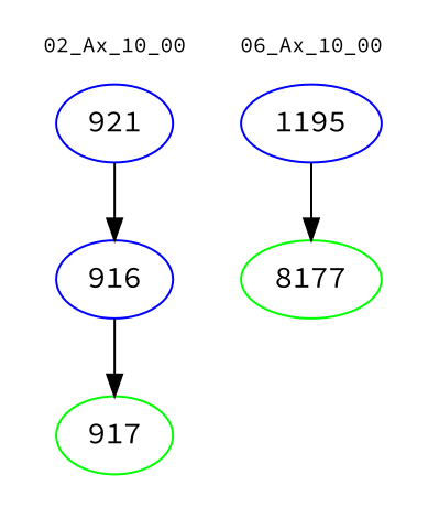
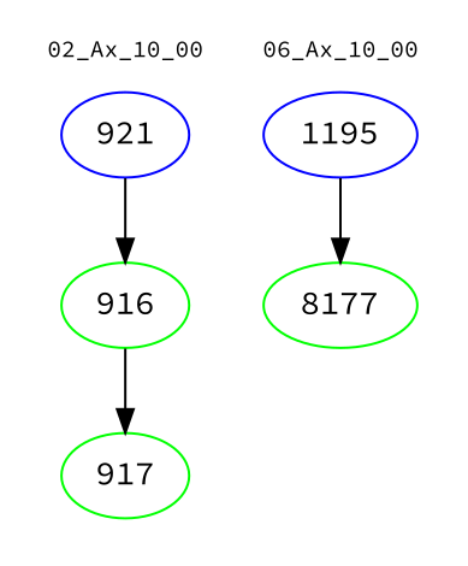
  digraph {
    fontname="Source Code Pro"
    node [color=green fontname="Source Code Pro"]
    edge [color=black fontname="Source Code Pro"]
    n1 [color=blue label=921]
-   n2 [color=blue label=916]
+   n2 [label=916]
    n3 [label=917]
    n4 [color=blue label=1195]
    n5 [label=8177]
    subgraph cluster_1 {
      color=white
      fontsize=10
      label="02_Ax_10_00"
      n1
      n2
      n3
    }
    subgraph cluster_2 {
      color=white
      fontsize=10
      label="06_Ax_10_00"
      n4
      n5
    }
    n1 -> n2
    n2 -> n3
    n4 -> n5
  }
